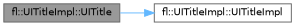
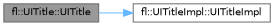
  digraph {
    rankdir=LR
    node [fontname=Helvetica fontsize=10 shape=box style=filled]
-   n1 [color=gray40 fillcolor=grey60 fontcolor=black height=0.2 label="fl::UITitleImpl::UITitle" width=0.4]
+   n1 [color=gray40 fillcolor=grey60 fontcolor=black height=0.2 label="fl::UITitle::UITitle" width=0.4]
    n2 [color=grey40 fillcolor=white height=0.2 label="fl::UITitleImpl::UITitleImpl" width=0.4]
    n1 -> n2 [color=steelblue1 fontname=Helvetica fontsize=10 labelfontname=Helvetica labelfontsize=10 style=solid]
  }
